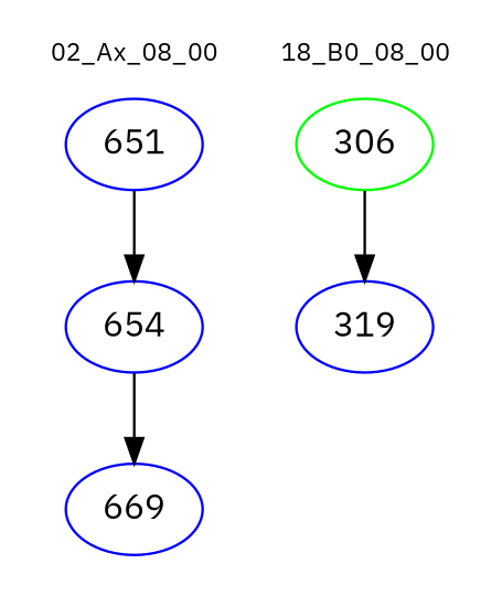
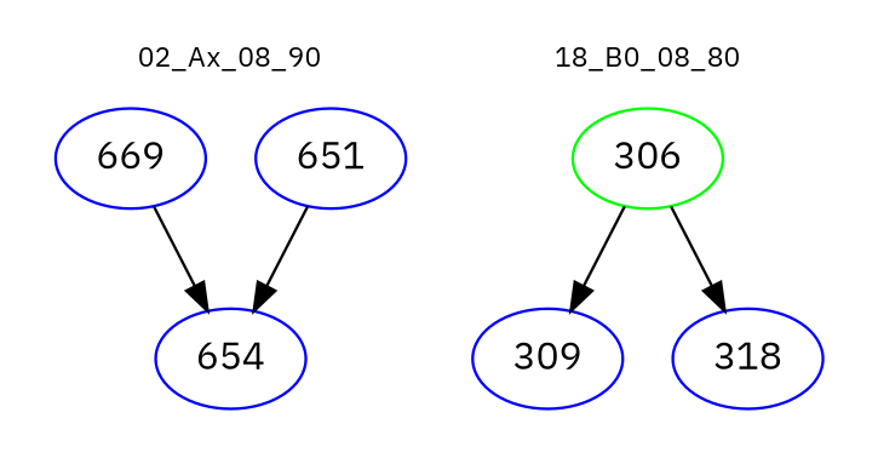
  digraph {
    fontname="IBM Plex Sans"
    node [color=blue fontname="IBM Plex Sans"]
    edge [color=black fontname="IBM Plex Sans"]
    n1 [label=651]
    n2 [label=654]
    n3 [label=669]
    n4 [color=green label=306]
-   n6 [label=319]
+   n5 [label=309]
+   n6 [label=318]
    subgraph cluster_1 {
      color=white
      fontsize=10
-     label="02_Ax_08_00"
+     label="02_Ax_08_90"
      n1
      n2
      n3
    }
    subgraph cluster_2 {
      color=white
      fontsize=10
-     label="18_B0_08_00"
+     label="18_B0_08_80"
      n4
+     n5
      n6
    }
    n1 -> n2
-   n2 -> n3
+   n3 -> n2
+   n4 -> n5
    n4 -> n6
  }
